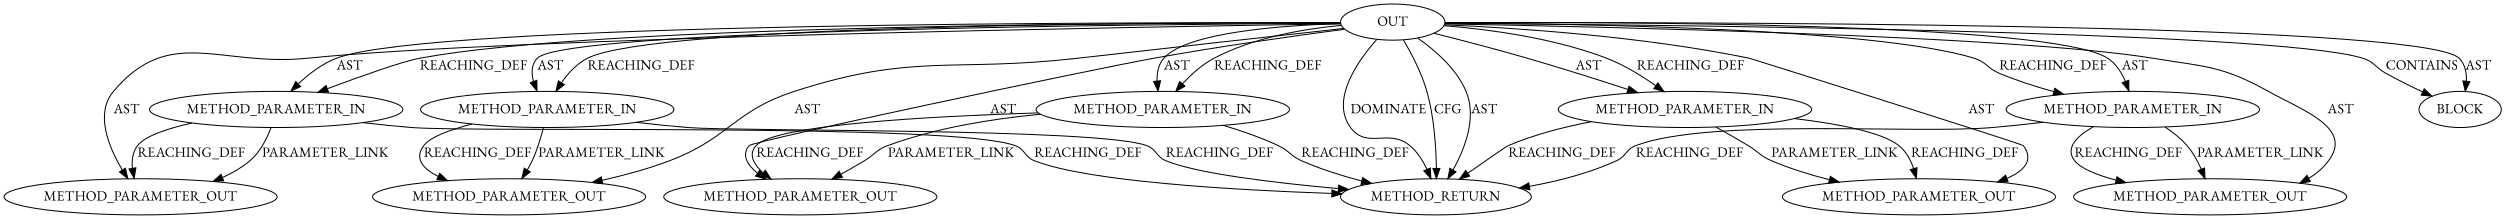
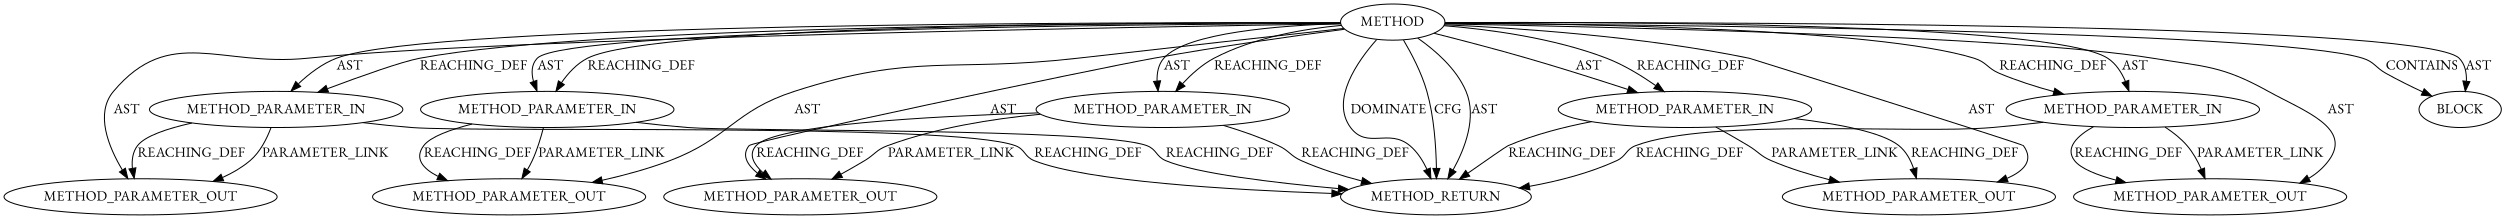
  digraph {
    fontname="EB Garamond"
    node [CODE=p5 EVALUATION_STRATEGY=BY_VALUE IS_VARIADIC=false ORDER=2 TYPE_FULL_NAME=ANY fontname="EB Garamond"]
    edge [fontname="EB Garamond"]
    n1 [INDEX=5 NAME=p5 ORDER=5 label=METHOD_PARAMETER_IN]
    n2 [CODE=RET label=METHOD_RETURN IS_VARIADIC=""]
    n3 [INDEX=5 NAME=p5 ORDER=5 label=METHOD_PARAMETER_OUT]
    n4 [CODE=p1 INDEX=1 NAME=p1 ORDER=1 label=METHOD_PARAMETER_OUT]
    n5 [CODE=p2 INDEX=2 NAME=p2 label=METHOD_PARAMETER_OUT]
    n6 [CODE=p2 INDEX=2 NAME=p2 label=METHOD_PARAMETER_IN]
    n7 [CODE=p4 INDEX=4 NAME=p4 ORDER=4 label=METHOD_PARAMETER_IN]
    n8 [CODE=p4 INDEX=4 NAME=p4 ORDER=4 label=METHOD_PARAMETER_OUT]
-   n9 [AST_PARENT_FULL_NAME="<global>" AST_PARENT_TYPE=NAMESPACE_BLOCK CODE="<empty>" FILENAME="<empty>" FULL_NAME=sk_msg_recvmsg IS_EXTERNAL=true NAME=sk_msg_recvmsg ORDER=0 label=OUT EVALUATION_STRATEGY="" IS_VARIADIC="" TYPE_FULL_NAME=""]
+   n9 [AST_PARENT_FULL_NAME="<global>" AST_PARENT_TYPE=NAMESPACE_BLOCK CODE="<empty>" FILENAME="<empty>" FULL_NAME=sk_msg_recvmsg IS_EXTERNAL=true NAME=sk_msg_recvmsg ORDER=0 label=METHOD EVALUATION_STRATEGY="" IS_VARIADIC="" TYPE_FULL_NAME=""]
    n10 [CODE=p3 INDEX=3 NAME=p3 ORDER=3 label=METHOD_PARAMETER_OUT]
    n11 [CODE=p3 INDEX=3 NAME=p3 ORDER=3 label=METHOD_PARAMETER_IN]
    n12 [ARGUMENT_INDEX=1 CODE="<empty>" ORDER=1 label=BLOCK EVALUATION_STRATEGY="" IS_VARIADIC=""]
    n13 [CODE=p1 INDEX=1 NAME=p1 ORDER=1 label=METHOD_PARAMETER_IN]
    n1 -> n2 [VARIABLE=p5 label=REACHING_DEF]
    n1 -> n3 [label=PARAMETER_LINK]
    n1 -> n3 [VARIABLE=p5 label=REACHING_DEF]
    n6 -> n2 [VARIABLE=p2 label=REACHING_DEF]
    n6 -> n5 [VARIABLE=p2 label=REACHING_DEF]
    n6 -> n5 [label=PARAMETER_LINK]
    n7 -> n2 [VARIABLE=p4 label=REACHING_DEF]
    n7 -> n8 [VARIABLE=p4 label=REACHING_DEF]
    n7 -> n8 [label=PARAMETER_LINK]
    n9 -> n1 [label=AST]
    n9 -> n1 [label=REACHING_DEF]
    n9 -> n2 [label=DOMINATE]
    n9 -> n2 [label=CFG]
    n9 -> n2 [label=AST]
    n9 -> n3 [label=AST]
    n9 -> n4 [label=AST]
    n9 -> n5 [label=AST]
    n9 -> n6 [label=AST]
    n9 -> n6 [label=REACHING_DEF]
    n9 -> n7 [label=AST]
    n9 -> n7 [label=REACHING_DEF]
    n9 -> n8 [label=AST]
    n9 -> n10 [label=AST]
    n9 -> n11 [label=AST]
    n9 -> n11 [label=REACHING_DEF]
    n9 -> n12 [label=CONTAINS]
    n9 -> n12 [label=AST]
    n9 -> n13 [label=REACHING_DEF]
    n9 -> n13 [label=AST]
    n11 -> n2 [VARIABLE=p3 label=REACHING_DEF]
    n11 -> n10 [label=PARAMETER_LINK]
    n11 -> n10 [VARIABLE=p3 label=REACHING_DEF]
    n13 -> n2 [VARIABLE=p1 label=REACHING_DEF]
    n13 -> n4 [label=PARAMETER_LINK]
    n13 -> n4 [VARIABLE=p1 label=REACHING_DEF]
  }
